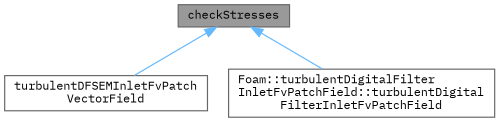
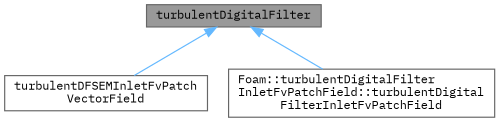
  digraph {
    rankdir=TB
    fontname="IBM Plex Mono"
    node [color=grey40 fillcolor=white fontname="IBM Plex Mono" fontsize=10 shape=box style=filled]
    edge [color=steelblue1 dir=back fontname="IBM Plex Mono" fontsize=10 labelfontname=Helvetica labelfontsize=10 style=solid]
-   n1 [color=gray40 fillcolor=grey60 fontcolor=black height=0.2 label=checkStresses width=0.4]
+   n1 [color=gray40 fillcolor=grey60 fontcolor=black height=0.2 label=turbulentDigitalFilter width=0.4]
    n2 [height=0.2 label="turbulentDFSEMInletFvPatch\lVectorField" width=0.4]
    n3 [height=0.2 label="Foam::turbulentDigitalFilter\lInletFvPatchField::turbulentDigital\lFilterInletFvPatchField" width=0.4]
    n1 -> n2
    n1 -> n3
  }
